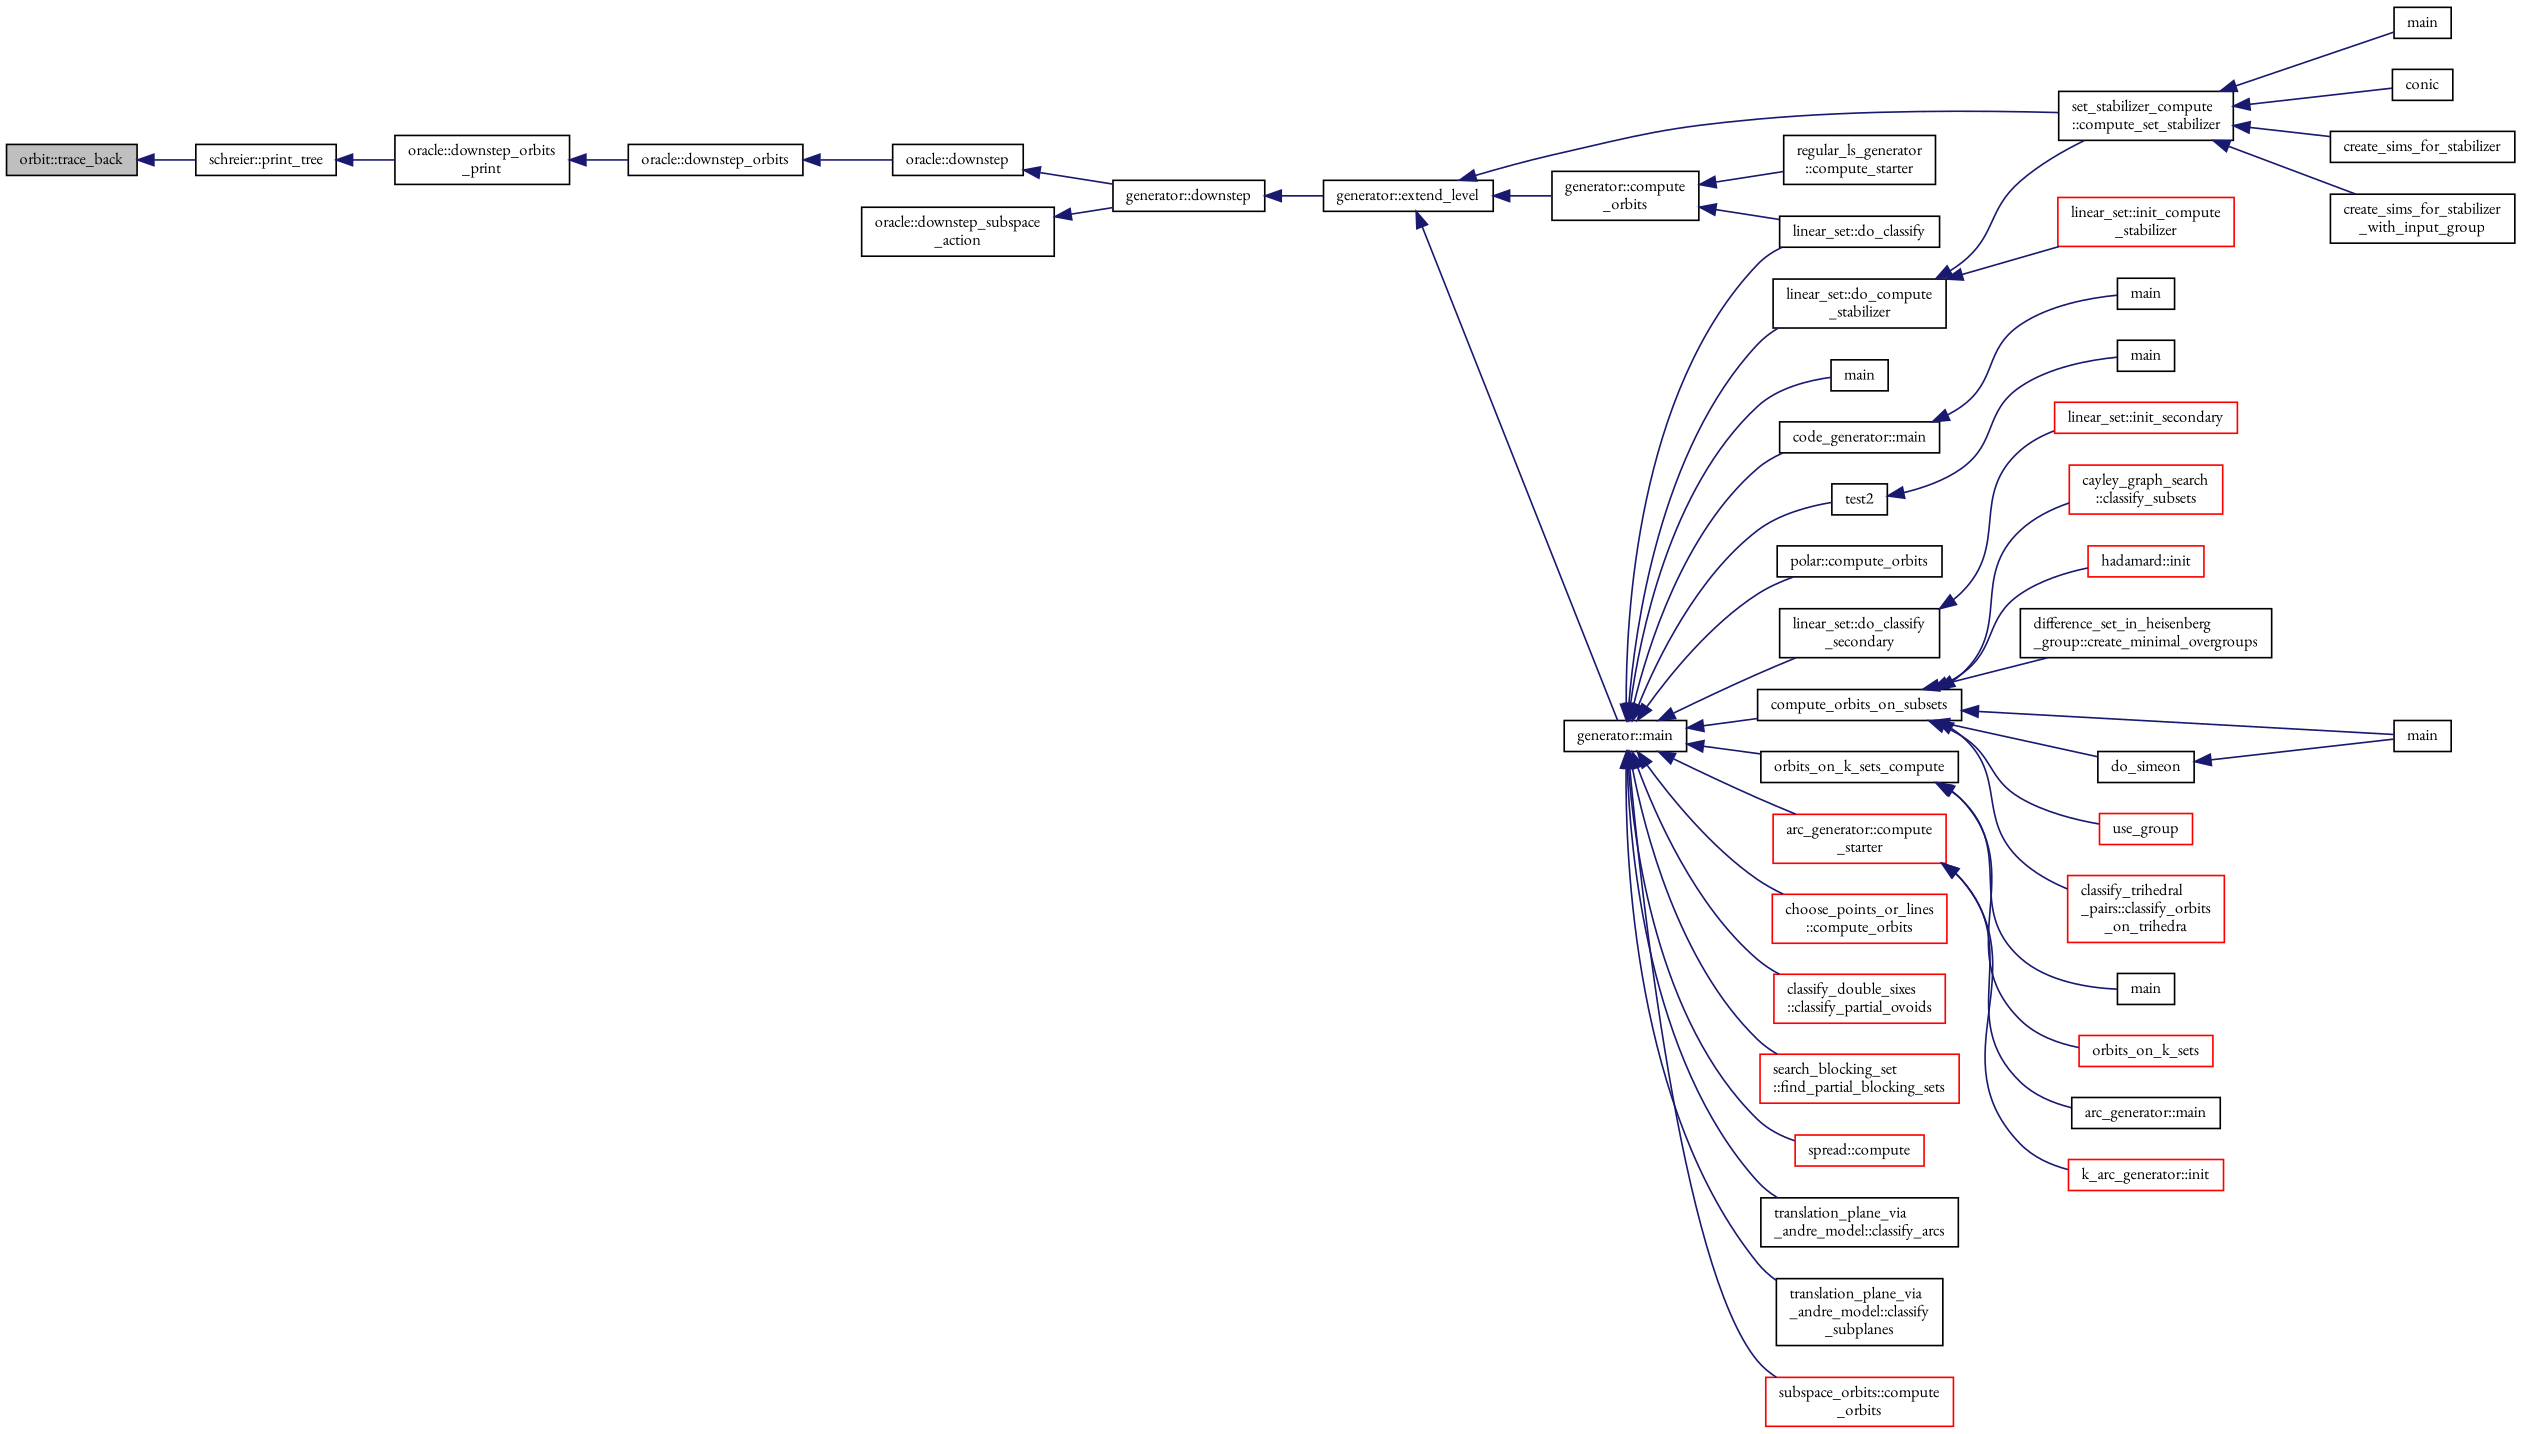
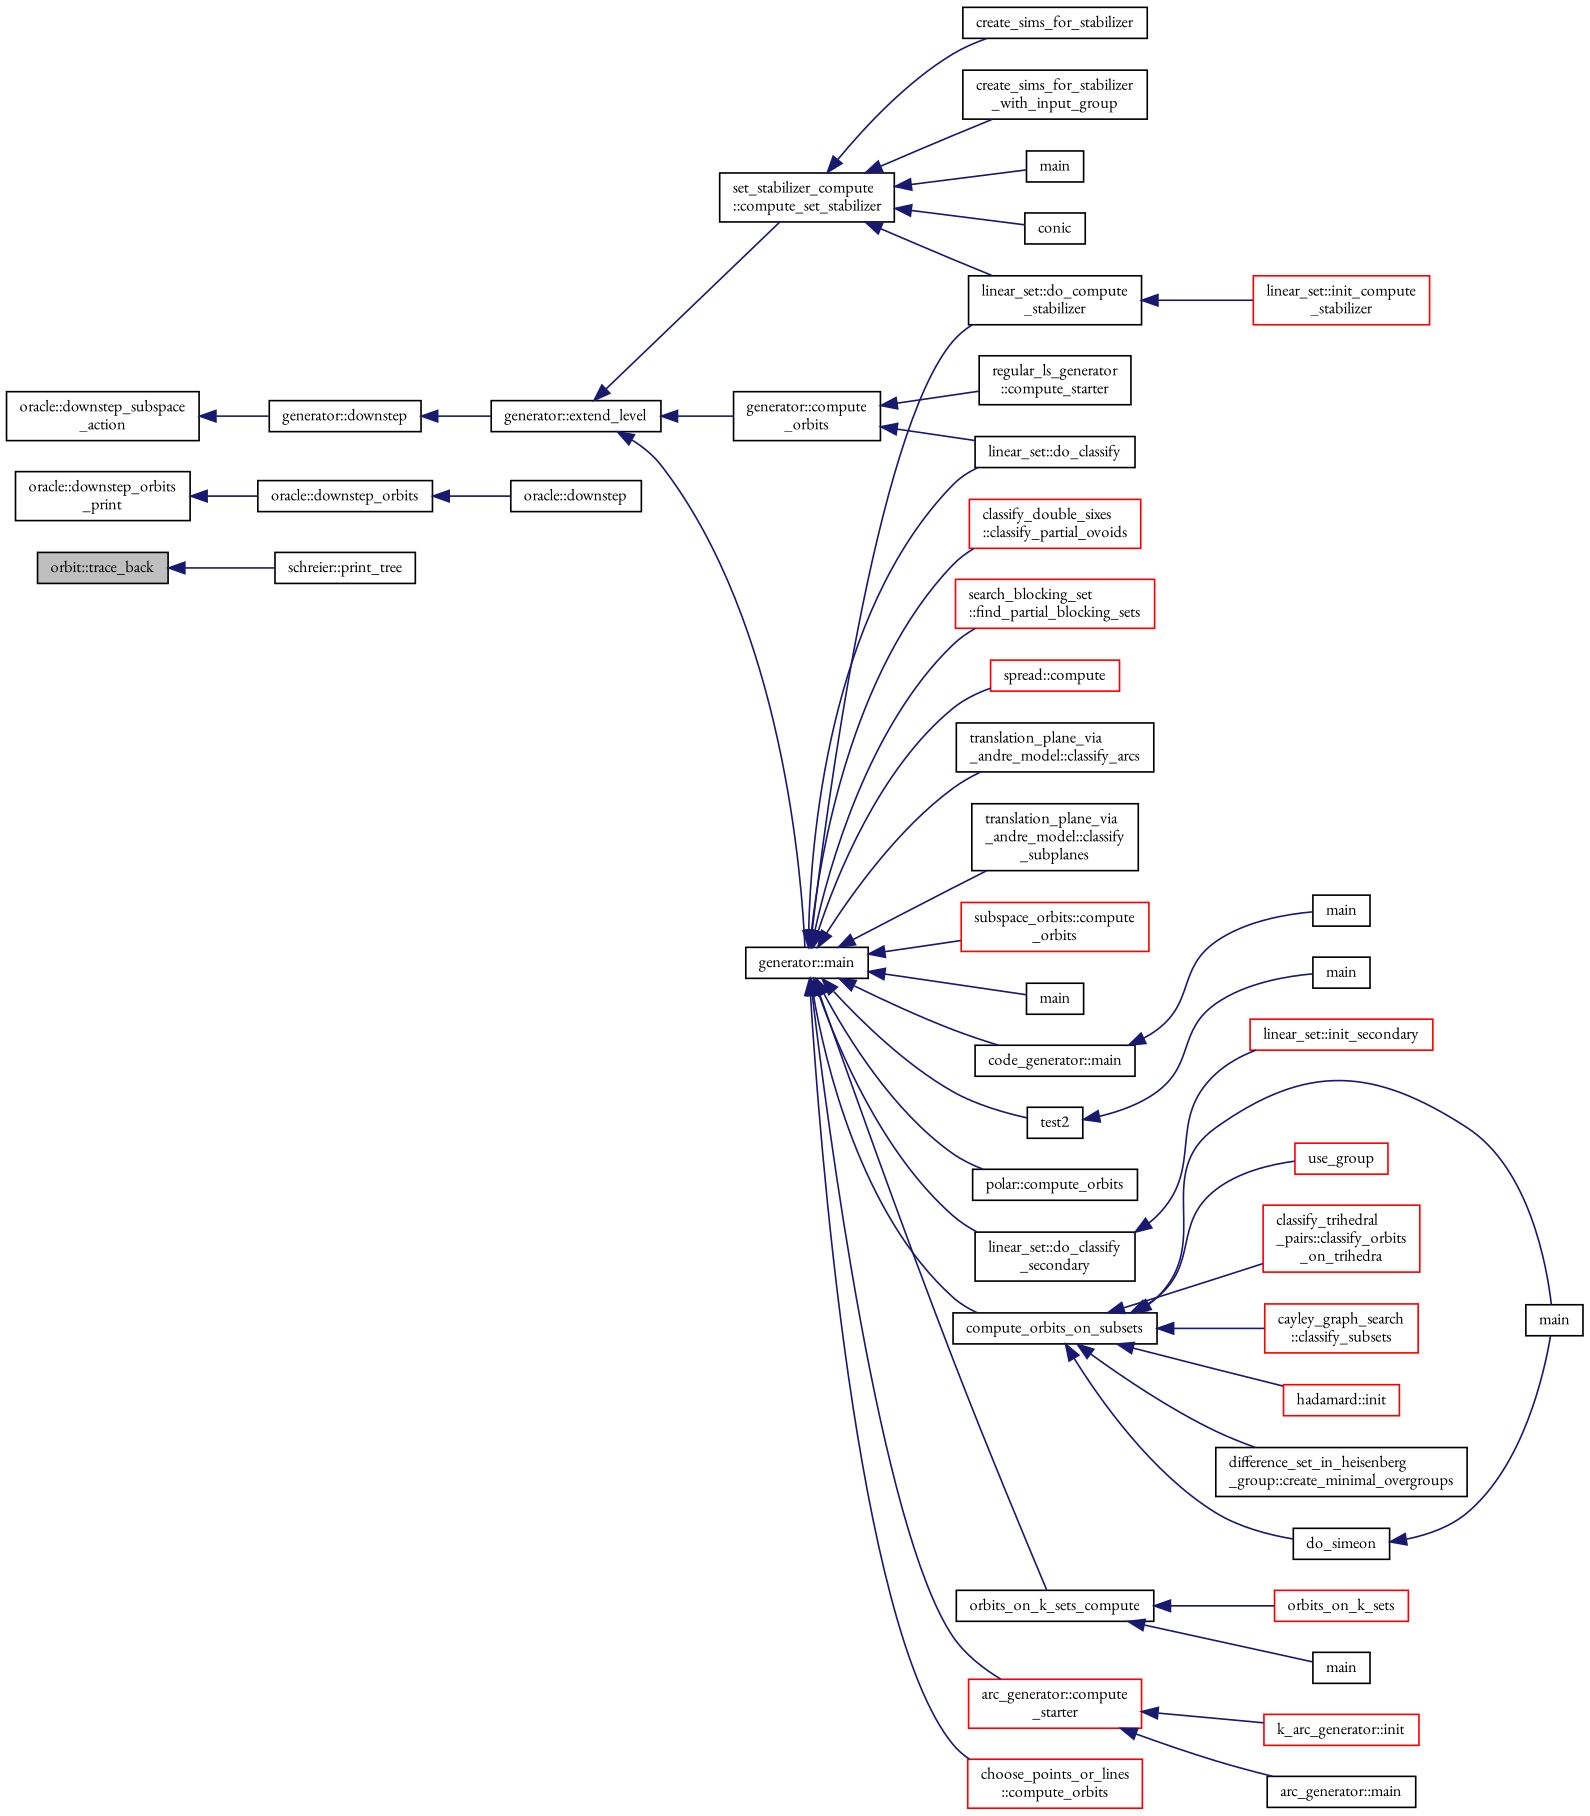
  digraph {
    fontname="EB Garamond"
    rankdir=LR
    node [color=black fillcolor=white fontname="EB Garamond" fontsize=10 shape=record style=filled]
    edge [color=midnightblue dir=back fontname="EB Garamond" fontsize=10 labelfontname=Helvetica labelfontsize=10 style=solid]
    n1 [fillcolor=grey75 fontcolor=black height=0.2 label="orbit::trace_back" width=0.4]
    n2 [height=0.2 label="schreier::print_tree" width=0.4]
    n3 [height=0.2 label="oracle::downstep_orbits\l_print" width=0.4]
    n4 [height=0.2 label="oracle::downstep_orbits" width=0.4]
    n5 [height=0.2 label="oracle::downstep" width=0.4]
    n6 [height=0.2 label="generator::downstep" width=0.4]
    n7 [height=0.2 label="generator::extend_level" width=0.4]
    n8 [height=0.2 label="set_stabilizer_compute\l::compute_set_stabilizer" width=0.4]
    n9 [height=0.2 label="generator::compute\l_orbits" width=0.4]
    n10 [height=0.2 label="generator::main" width=0.4]
    n11 [height=0.2 label=main width=0.4]
    n12 [height=0.2 label=conic width=0.4]
    n13 [height=0.2 label="linear_set::do_compute\l_stabilizer" width=0.4]
    n14 [height=0.2 label=create_sims_for_stabilizer width=0.4]
    n15 [height=0.2 label="create_sims_for_stabilizer\l_with_input_group" width=0.4]
    n16 [height=0.2 label="regular_ls_generator\l::compute_starter" width=0.4]
    n17 [height=0.2 label="linear_set::do_classify" width=0.4]
    n18 [height=0.2 label=main width=0.4]
    n19 [height=0.2 label="code_generator::main" width=0.4]
    n20 [height=0.2 label=test2 width=0.4]
    n21 [height=0.2 label="polar::compute_orbits" width=0.4]
    n22 [height=0.2 label="linear_set::do_classify\l_secondary" width=0.4]
    n23 [height=0.2 label=compute_orbits_on_subsets width=0.4]
    n24 [height=0.2 label=orbits_on_k_sets_compute width=0.4]
    n25 [color=red height=0.2 label="arc_generator::compute\l_starter" width=0.4]
    n26 [color=red height=0.2 label="choose_points_or_lines\l::compute_orbits" width=0.4]
    n27 [color=red height=0.2 label="classify_double_sixes\l::classify_partial_ovoids" width=0.4]
    n28 [color=red height=0.2 label="search_blocking_set\l::find_partial_blocking_sets" width=0.4]
    n29 [color=red height=0.2 label="spread::compute" width=0.4]
    n30 [height=0.2 label="translation_plane_via\l_andre_model::classify_arcs" width=0.4]
    n31 [height=0.2 label="translation_plane_via\l_andre_model::classify\l_subplanes" width=0.4]
    n32 [color=red height=0.2 label="subspace_orbits::compute\l_orbits" width=0.4]
    n33 [color=red height=0.2 label="linear_set::init_compute\l_stabilizer" width=0.4]
    n34 [height=0.2 label=main width=0.4]
    n35 [height=0.2 label=main width=0.4]
    n36 [color=red height=0.2 label="linear_set::init_secondary" width=0.4]
    n37 [color=red height=0.2 label="cayley_graph_search\l::classify_subsets" width=0.4]
    n38 [color=red height=0.2 label="hadamard::init" width=0.4]
    n39 [height=0.2 label="difference_set_in_heisenberg\l_group::create_minimal_overgroups" width=0.4]
    n40 [height=0.2 label=main width=0.4]
    n41 [height=0.2 label=do_simeon width=0.4]
    n42 [color=red height=0.2 label=use_group width=0.4]
    n43 [color=red height=0.2 label="classify_trihedral\l_pairs::classify_orbits\l_on_trihedra" width=0.4]
    n44 [height=0.2 label=main width=0.4]
    n45 [color=red height=0.2 label=orbits_on_k_sets width=0.4]
    n46 [height=0.2 label="arc_generator::main" width=0.4]
    n47 [color=red height=0.2 label="k_arc_generator::init" width=0.4]
    n48 [height=0.2 label="oracle::downstep_subspace\l_action" width=0.4]
    n1 -> n2
-   n2 -> n3
    n3 -> n4
    n4 -> n5
-   n5 -> n6
    n6 -> n7
    n7 -> n8
    n7 -> n9
    n7 -> n10
    n8 -> n11
    n8 -> n12
-   n13 -> n8
+   n8 -> n13
    n8 -> n14
    n8 -> n15
    n9 -> n16
    n9 -> n17
    n10 -> n13
    n10 -> n17
    n10 -> n18
    n10 -> n19
    n10 -> n20
    n10 -> n21
    n10 -> n22
    n10 -> n23
    n10 -> n24
    n10 -> n25
    n10 -> n26
    n10 -> n27
    n10 -> n28
    n10 -> n29
    n10 -> n30
    n10 -> n31
    n10 -> n32
    n13 -> n33
    n19 -> n34
    n20 -> n35
    n22 -> n36
    n23 -> n37
    n23 -> n38
    n23 -> n39
    n23 -> n40
    n23 -> n41
    n23 -> n42
    n23 -> n43
    n24 -> n44
    n24 -> n45
    n25 -> n46
    n25 -> n47
    n41 -> n40
    n48 -> n6
  }
